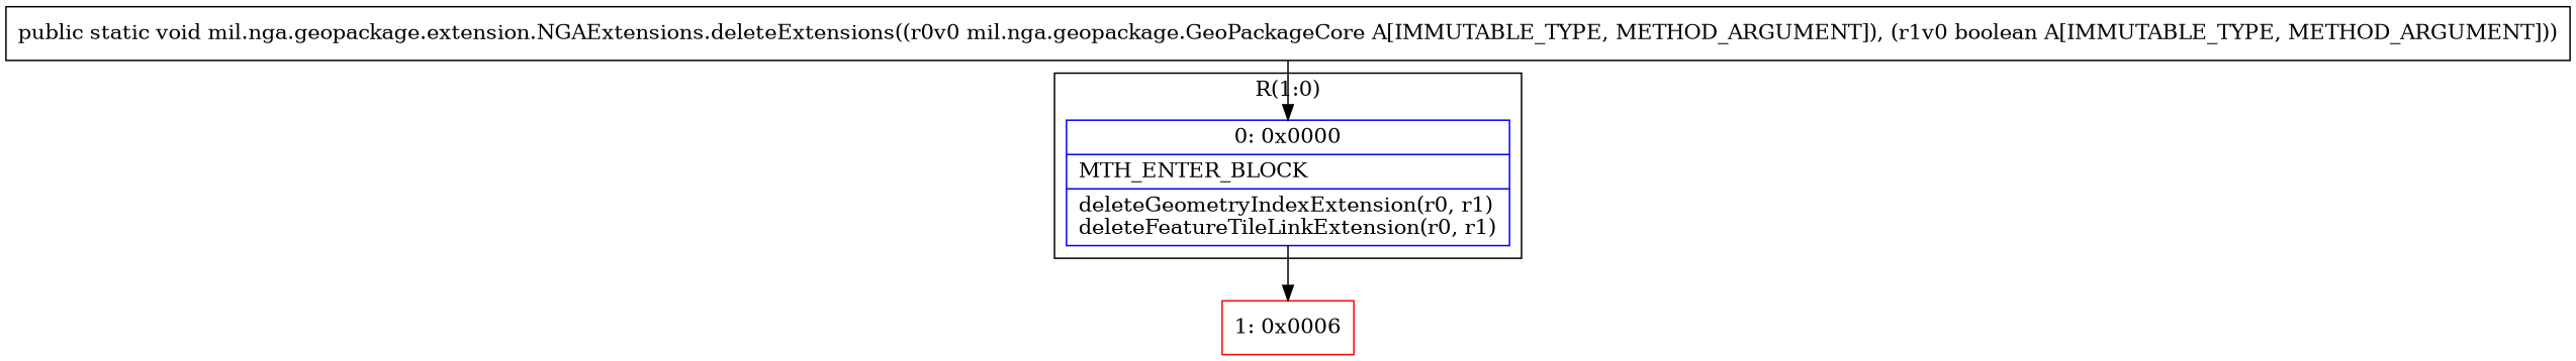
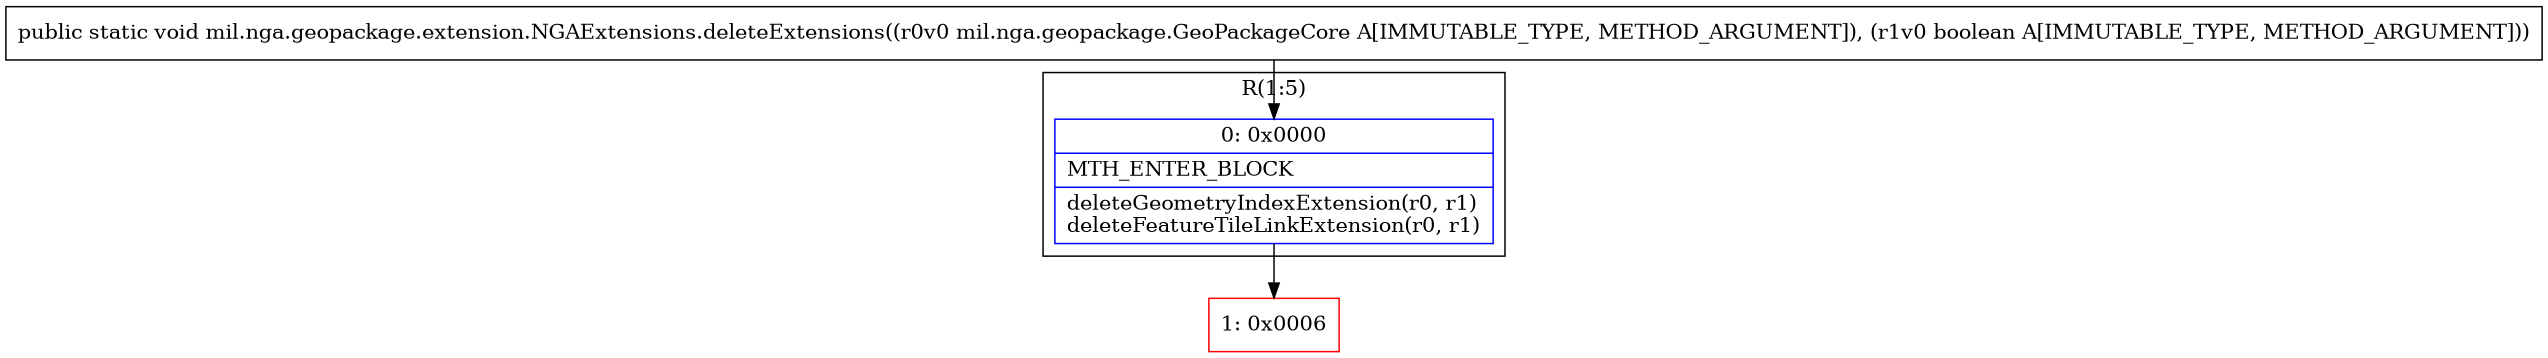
  digraph {
    node [shape=record]
    n1 [color=blue label="{0\:\ 0x0000|MTH_ENTER_BLOCK\l|deleteGeometryIndexExtension(r0, r1)\ldeleteFeatureTileLinkExtension(r0, r1)\l}"]
    n2 [color=red label="{1\:\ 0x0006}"]
    n3 [label="{public static void mil.nga.geopackage.extension.NGAExtensions.deleteExtensions((r0v0 mil.nga.geopackage.GeoPackageCore A[IMMUTABLE_TYPE, METHOD_ARGUMENT]), (r1v0 boolean A[IMMUTABLE_TYPE, METHOD_ARGUMENT])) }"]
    subgraph cluster_1 {
-     label="R(1:0)"
+     label="R(1:5)"
      n1
    }
    n1 -> n2
    n3 -> n1
  }
